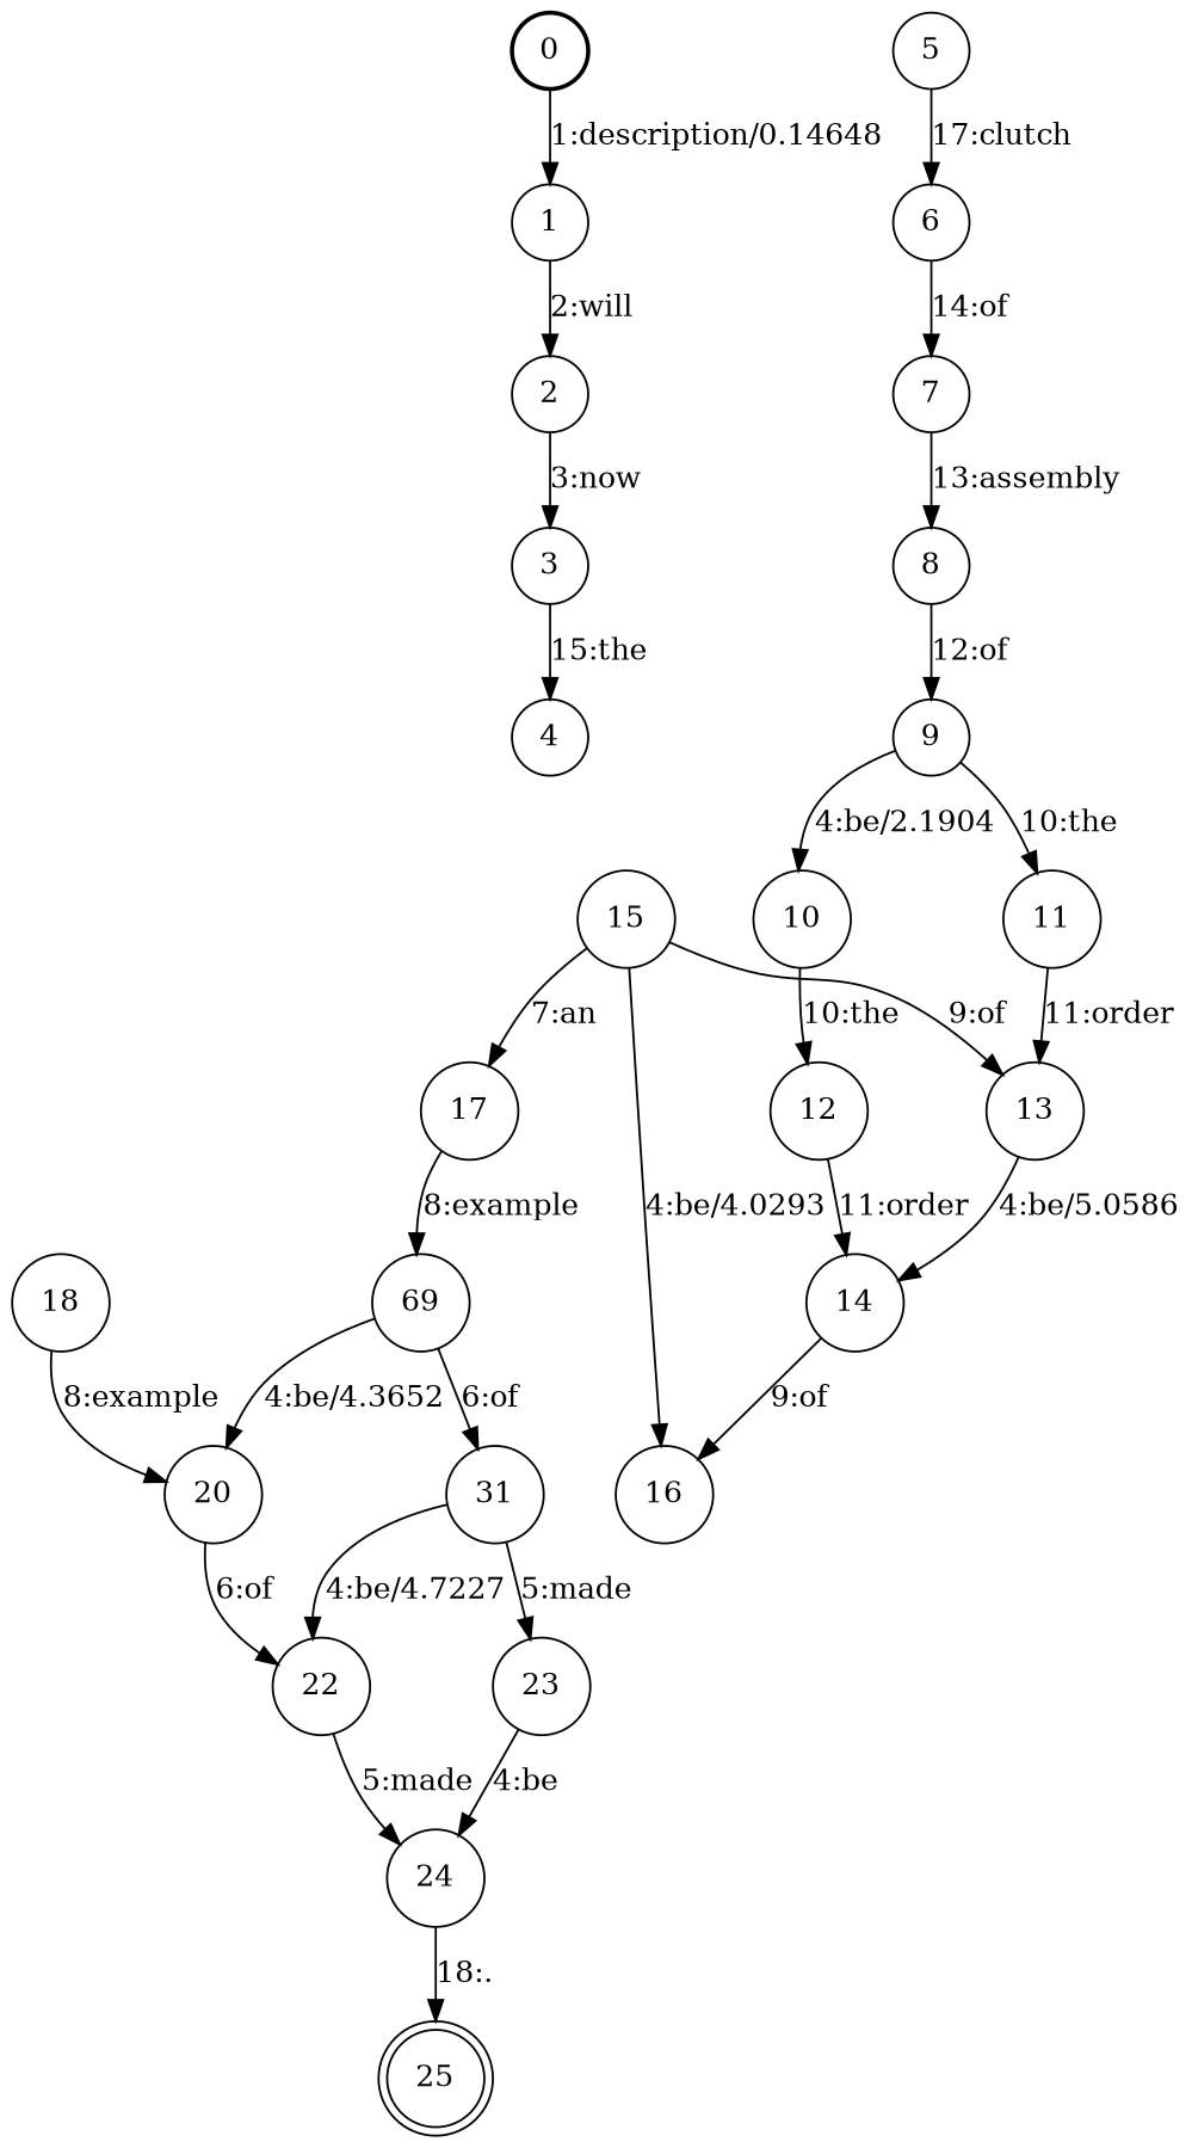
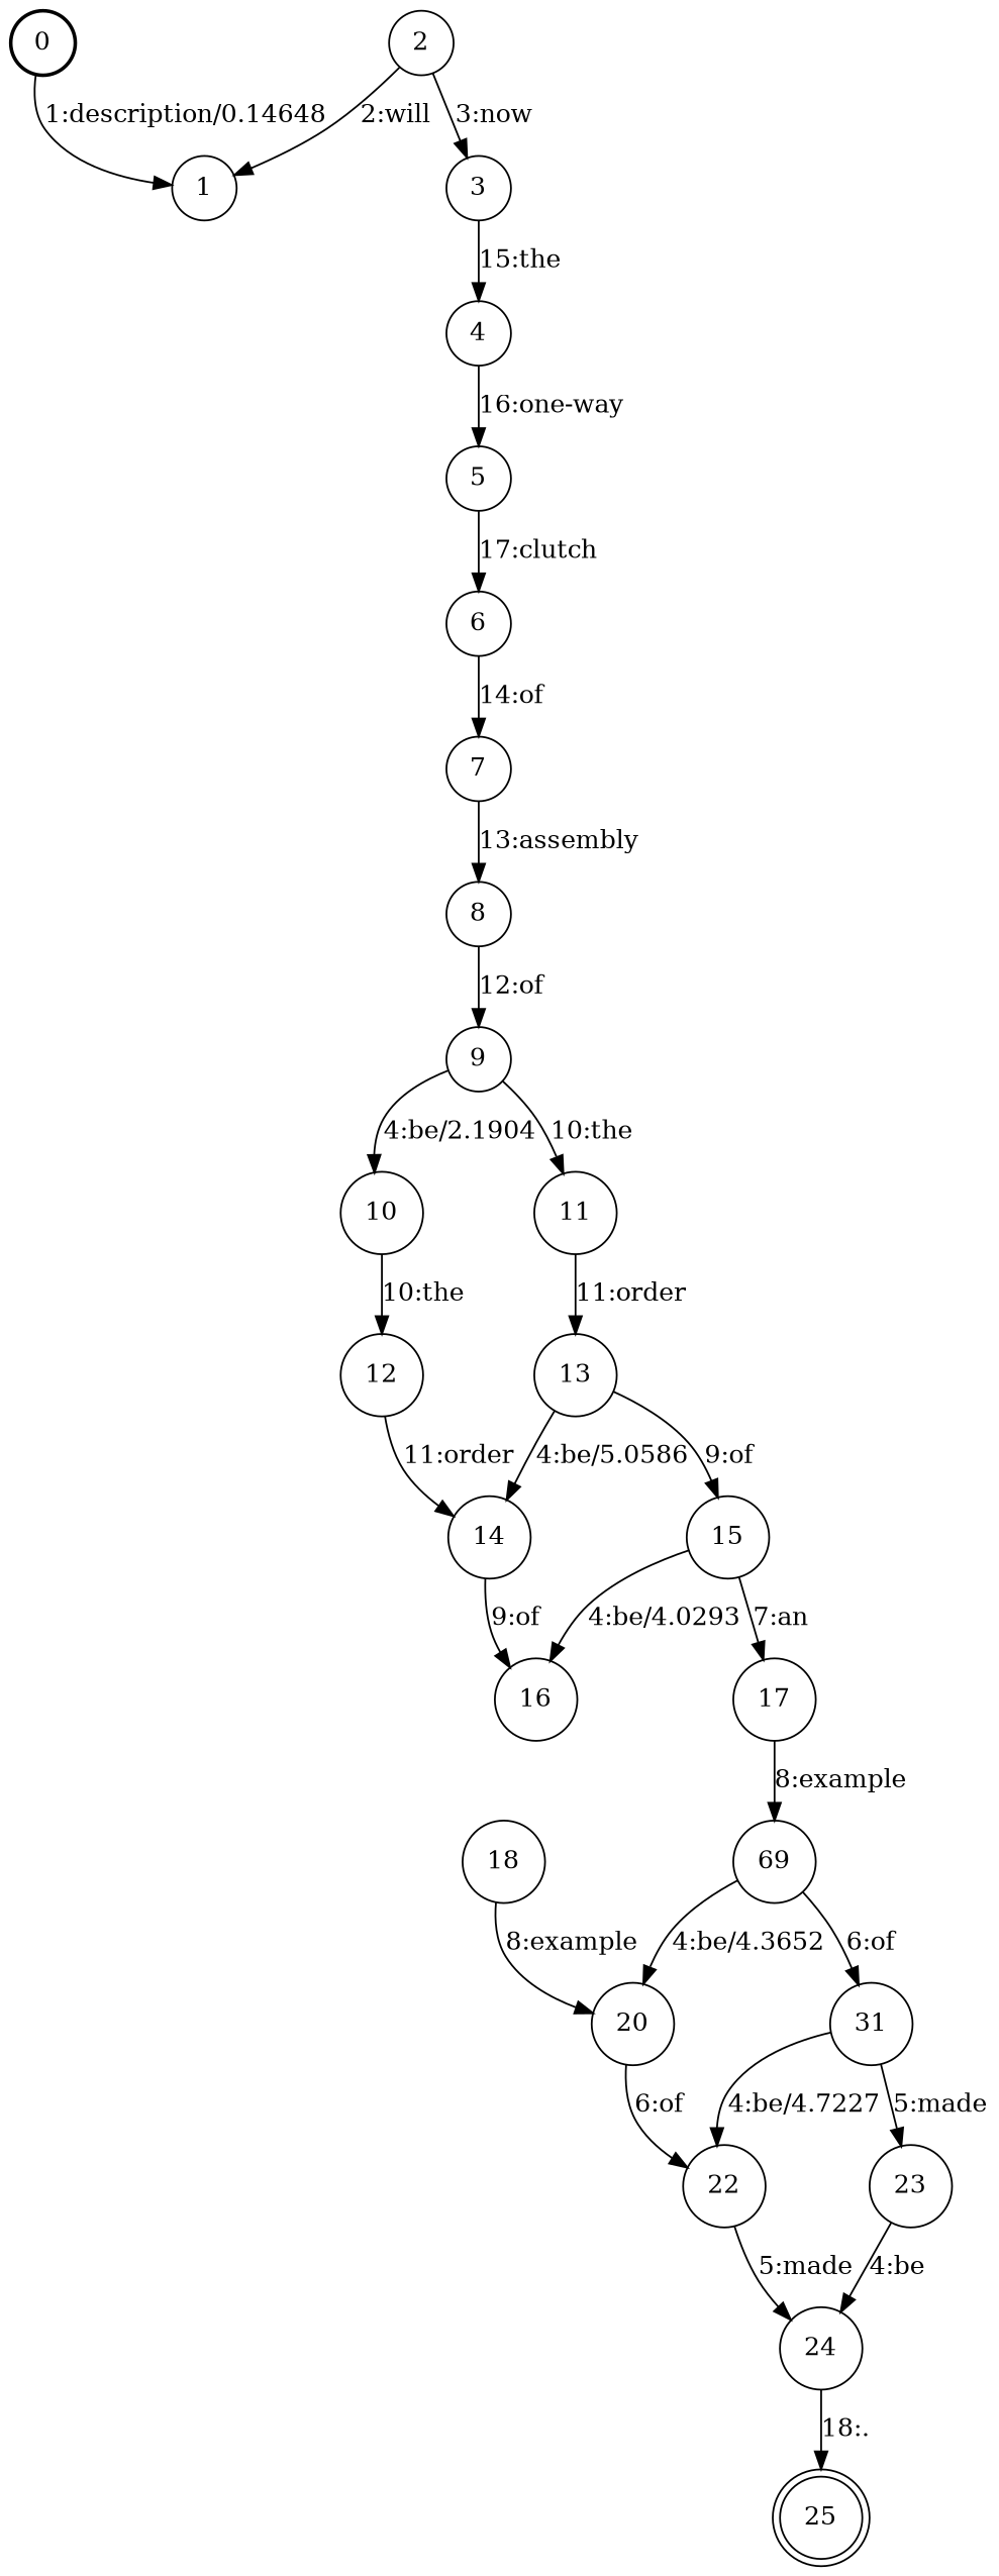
  digraph {
    nodesep=0.25
    rankdir=TB
    ranksep=0.4
    node [fontsize=14 shape=circle style=solid]
    edge [fontsize=14]
    n1 [label=0 style=bold]
    n2 [label=1]
    n3 [label=2]
    n4 [label=3]
    n5 [label=4]
    n6 [label=5]
    n7 [label=6]
    n8 [label=7]
    n9 [label=8]
    n10 [label=9]
    n11 [label=10]
    n12 [label=11]
    n13 [label=12]
    n14 [label=13]
    n15 [label=14]
    n16 [label=15]
    n17 [label=16]
    n18 [label=17]
    n19 [label=69]
    n20 [label=18]
    n21 [label=20]
    n22 [label=31]
    n23 [label=22]
    n24 [label=23]
    n25 [label=24]
    n26 [label=25 shape=doublecircle]
    n1 -> n2 [label="1:description/0.14648"]
-   n2 -> n3 [label="2:will"]
+   n3 -> n2 [label="2:will"]
    n3 -> n4 [label="3:now"]
    n4 -> n5 [label="15:the"]
+   n5 -> n6 [label="16:one-way"]
    n6 -> n7 [label="17:clutch"]
    n7 -> n8 [label="14:of"]
    n8 -> n9 [label="13:assembly"]
    n9 -> n10 [label="12:of"]
    n10 -> n11 [label="4:be/2.1904"]
    n10 -> n12 [label="10:the"]
    n11 -> n13 [label="10:the"]
    n12 -> n14 [label="11:order"]
    n13 -> n15 [label="11:order"]
    n14 -> n15 [label="4:be/5.0586"]
-   n16 -> n14 [label="9:of"]
+   n14 -> n16 [label="9:of"]
    n15 -> n17 [label="9:of"]
    n16 -> n17 [label="4:be/4.0293"]
    n16 -> n18 [label="7:an"]
    n18 -> n19 [label="8:example"]
    n19 -> n21 [label="4:be/4.3652"]
    n19 -> n22 [label="6:of"]
    n20 -> n21 [label="8:example"]
    n21 -> n23 [label="6:of"]
    n22 -> n23 [label="4:be/4.7227"]
    n22 -> n24 [label="5:made"]
    n23 -> n25 [label="5:made"]
    n24 -> n25 [label="4:be"]
    n25 -> n26 [label="18:."]
  }
